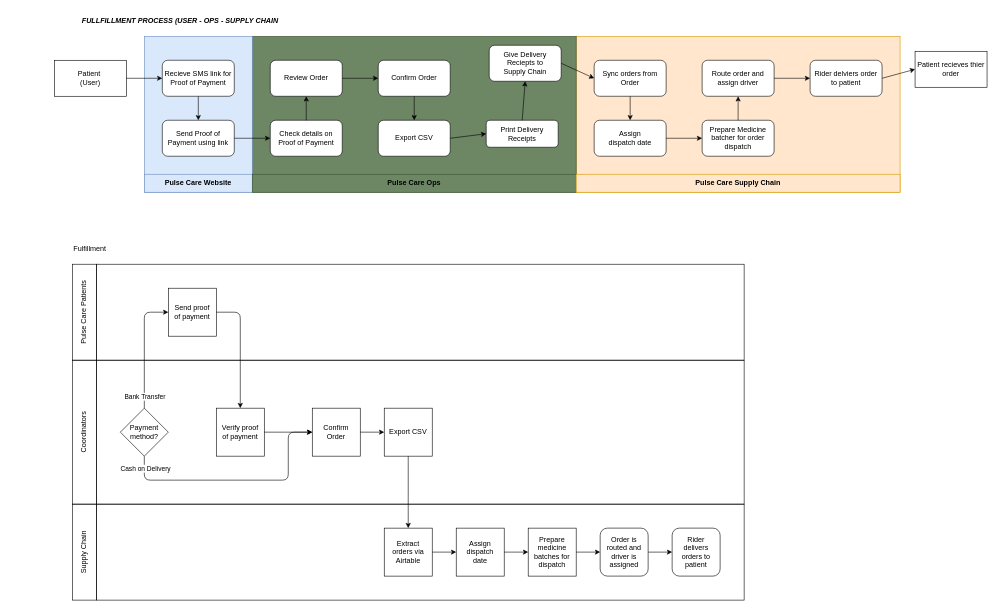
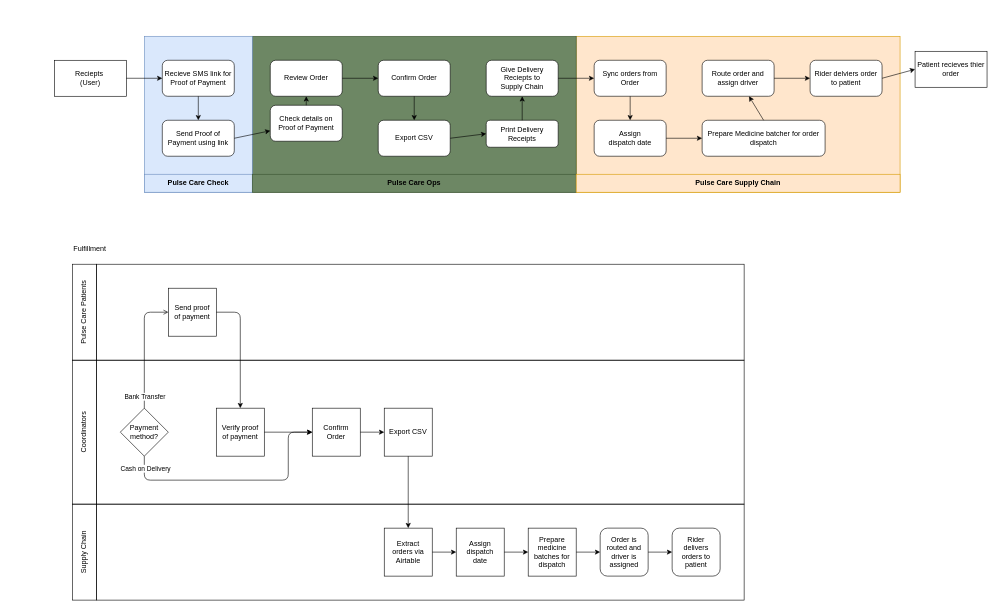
  <mxCell id="0" />
  <mxCell id="1" parent="0" />
  <mxCell id="2" value="" style="group" vertex="1" connectable="0" parent="1"><mxGeometry x="120" y="400" width="1120" height="600" as="geometry" /></mxCell>
  <mxCell id="3" value="" style="rounded=0;whiteSpace=wrap;html=1;fillColor=none;container=0;" parent="2" vertex="1"><mxGeometry x="40" y="440" width="1080" height="160" as="geometry" /></mxCell>
  <mxCell id="4" value="" style="rounded=0;whiteSpace=wrap;html=1;fillColor=none;container=0;" parent="2" vertex="1"><mxGeometry x="40" y="40" width="1080" height="160" as="geometry" /></mxCell>
  <mxCell id="5" value="Pulse Care Patients" style="rounded=0;whiteSpace=wrap;html=1;fillColor=none;rotation=-90;" parent="2" vertex="1"><mxGeometry x="-60" y="100" width="160" height="40" as="geometry" /></mxCell>
  <mxCell id="6" value="Fulfillment" style="text;html=1;align=left;verticalAlign=middle;resizable=0;points=[];autosize=1;strokeColor=none;fillColor=none;" parent="2" vertex="1"><mxGeometry width="80" height="30" as="geometry" /></mxCell>
  <mxCell id="7" value="" style="rounded=0;whiteSpace=wrap;html=1;fillColor=none;container=0;" parent="2" vertex="1"><mxGeometry x="40" y="200" width="1080" height="240" as="geometry" /></mxCell>
  <mxCell id="8" value="Coordinators" style="rounded=0;whiteSpace=wrap;html=1;fillColor=none;rotation=-90;" parent="2" vertex="1"><mxGeometry x="-100" y="300" width="240" height="40" as="geometry" /></mxCell>
  <mxCell id="9" value="Send proof&lt;br&gt;of payment" style="rounded=0;whiteSpace=wrap;html=1;fillColor=none;" parent="2" vertex="1"><mxGeometry x="160" y="80" width="80" height="80" as="geometry" /></mxCell>
  <mxCell id="10" value="Confirm&lt;br&gt;Order" style="rounded=0;whiteSpace=wrap;html=1;fillColor=none;" parent="2" vertex="1"><mxGeometry x="400" y="280" width="80" height="80" as="geometry" /></mxCell>
  <mxCell id="11" style="edgeStyle=none;html=1;exitX=0.5;exitY=1;exitDx=0;exitDy=0;entryX=0;entryY=0.5;entryDx=0;entryDy=0;" parent="2" source="24" target="10" edge="1"><mxGeometry relative="1" as="geometry"><Array as="points"><mxPoint x="120" y="400" /><mxPoint x="360" y="400" /><mxPoint x="360" y="320" /></Array><mxPoint x="200" y="360" as="sourcePoint" /></mxGeometry></mxCell>
  <mxCell id="12" value="Cash on Delivery" style="edgeLabel;html=1;align=center;verticalAlign=middle;resizable=0;points=[];" parent="11" vertex="1" connectable="0"><mxGeometry x="-0.622" y="1" relative="1" as="geometry"><mxPoint x="-35" y="-19" as="offset" /></mxGeometry></mxCell>
  <mxCell id="13" style="edgeStyle=none;html=1;entryX=0;entryY=0.5;entryDx=0;entryDy=0;" parent="2" source="27" target="10" edge="1"><mxGeometry relative="1" as="geometry" /></mxCell>
  <mxCell id="14" value="Extract&lt;br&gt;orders via Airtable" style="rounded=0;whiteSpace=wrap;html=1;fillColor=none;" parent="2" vertex="1"><mxGeometry x="520" y="480" width="80" height="80" as="geometry" /></mxCell>
  <mxCell id="15" style="edgeStyle=none;html=1;entryX=0.5;entryY=0;entryDx=0;entryDy=0;" parent="2" source="29" target="14" edge="1"><mxGeometry relative="1" as="geometry" /></mxCell>
  <mxCell id="16" value="Assign dispatch&lt;br&gt;date" style="rounded=0;whiteSpace=wrap;html=1;fillColor=none;" parent="2" vertex="1"><mxGeometry x="640" y="480" width="80" height="80" as="geometry" /></mxCell>
  <mxCell id="17" style="edgeStyle=none;html=1;entryX=0;entryY=0.5;entryDx=0;entryDy=0;" parent="2" source="14" target="16" edge="1"><mxGeometry relative="1" as="geometry" /></mxCell>
  <mxCell id="18" value="Prepare medicine batches for dispatch" style="rounded=0;whiteSpace=wrap;html=1;fillColor=none;" parent="2" vertex="1"><mxGeometry x="760" y="480" width="80" height="80" as="geometry" /></mxCell>
  <mxCell id="19" style="edgeStyle=none;html=1;entryX=0;entryY=0.5;entryDx=0;entryDy=0;" parent="2" source="16" target="18" edge="1"><mxGeometry relative="1" as="geometry" /></mxCell>
  <mxCell id="20" value="Order is routed and driver is assigned" style="whiteSpace=wrap;html=1;fillColor=none;rounded=1;" parent="2" vertex="1"><mxGeometry x="880" y="480" width="80" height="80" as="geometry" /></mxCell>
  <mxCell id="21" style="edgeStyle=none;html=1;entryX=0;entryY=0.5;entryDx=0;entryDy=0;" parent="2" source="18" target="20" edge="1"><mxGeometry relative="1" as="geometry" /></mxCell>
  <mxCell id="22" value="Rider&lt;br&gt;delivers orders to patient" style="whiteSpace=wrap;html=1;fillColor=none;rounded=1;" parent="2" vertex="1"><mxGeometry x="1000" y="480" width="80" height="80" as="geometry" /></mxCell>
  <mxCell id="23" style="edgeStyle=none;html=1;entryX=0;entryY=0.5;entryDx=0;entryDy=0;" parent="2" source="20" target="22" edge="1"><mxGeometry relative="1" as="geometry" /></mxCell>
  <mxCell id="24" value="Payment method?" style="rhombus;whiteSpace=wrap;html=1;" parent="2" vertex="1"><mxGeometry x="80" y="280" width="80" height="80" as="geometry" /></mxCell>
- <mxCell id="25" style="edgeStyle=none;html=1;entryX=0;entryY=0.5;entryDx=0;entryDy=0;" parent="2" source="24" target="9" edge="1"><mxGeometry relative="1" as="geometry"><Array as="points"><mxPoint x="120" y="120" /></Array></mxGeometry></mxCell>
+ <mxCell id="25" style="edgeStyle=none;html=1;entryX=0;entryY=0.5;entryDx=0;entryDy=0;endArrow=open;" parent="2" source="24" target="9" edge="1"><mxGeometry relative="1" as="geometry"><Array as="points"><mxPoint x="120" y="120" /></Array></mxGeometry></mxCell>
  <mxCell id="26" value="Bank Transfer" style="edgeLabel;html=1;align=center;verticalAlign=middle;resizable=0;points=[];" parent="25" vertex="1" connectable="0"><mxGeometry x="0.288" relative="1" as="geometry"><mxPoint y="109" as="offset" /></mxGeometry></mxCell>
  <mxCell id="27" value="Verify proof&lt;br&gt;of payment" style="rounded=0;whiteSpace=wrap;html=1;fillColor=none;" parent="2" vertex="1"><mxGeometry x="240" y="280" width="80" height="80" as="geometry" /></mxCell>
  <mxCell id="28" style="edgeStyle=none;html=1;entryX=0.5;entryY=0;entryDx=0;entryDy=0;exitX=1;exitY=0.5;exitDx=0;exitDy=0;" parent="2" source="9" target="27" edge="1"><mxGeometry relative="1" as="geometry"><Array as="points"><mxPoint x="240" y="120" /><mxPoint x="280" y="120" /></Array></mxGeometry></mxCell>
  <mxCell id="29" value="Export CSV" style="rounded=0;whiteSpace=wrap;html=1;fillColor=none;" parent="2" vertex="1"><mxGeometry x="520" y="280" width="80" height="80" as="geometry" /></mxCell>
  <mxCell id="30" style="edgeStyle=none;html=1;entryX=0;entryY=0.5;entryDx=0;entryDy=0;" parent="2" source="10" target="29" edge="1"><mxGeometry relative="1" as="geometry" /></mxCell>
  <mxCell id="31" value="Supply Chain" style="rounded=0;whiteSpace=wrap;html=1;fillColor=none;rotation=-90;" parent="2" vertex="1"><mxGeometry x="-60" y="500" width="160" height="40" as="geometry" /></mxCell>
  <mxCell id="32" value="" style="group" vertex="1" connectable="0" parent="1"><mxGeometry x="90" y="60" width="1560" height="260" as="geometry" /></mxCell>
  <mxCell id="33" value="" style="rounded=0;whiteSpace=wrap;html=1;fillColor=#ffe6cc;strokeColor=#d79b00;" vertex="1" parent="32"><mxGeometry x="870" width="540" height="260" as="geometry" /></mxCell>
  <mxCell id="34" value="" style="rounded=0;whiteSpace=wrap;html=1;fillColor=#6d8764;strokeColor=#3A5431;fontColor=#ffffff;" vertex="1" parent="32"><mxGeometry x="330" width="540" height="260" as="geometry" /></mxCell>
  <mxCell id="35" value="" style="rounded=0;whiteSpace=wrap;html=1;fillColor=#dae8fc;strokeColor=#6c8ebf;" vertex="1" parent="32"><mxGeometry x="150" width="180" height="260" as="geometry" /></mxCell>
- <mxCell id="36" value="Patient&amp;nbsp;&lt;br&gt;(User)" style="rounded=0;whiteSpace=wrap;html=1;" vertex="1" parent="32"><mxGeometry y="40" width="120" height="60" as="geometry" /></mxCell>
+ <mxCell id="36" value="Reciepts&amp;nbsp;&lt;br&gt;(User)" style="rounded=0;whiteSpace=wrap;html=1;" vertex="1" parent="32"><mxGeometry y="40" width="120" height="60" as="geometry" /></mxCell>
  <mxCell id="37" value="Recieve SMS link for Proof of Payment" style="rounded=1;whiteSpace=wrap;html=1;" vertex="1" parent="32"><mxGeometry x="180" y="40" width="120" height="60" as="geometry" /></mxCell>
  <mxCell id="38" style="edgeStyle=none;html=1;exitX=1;exitY=0.5;exitDx=0;exitDy=0;entryX=0;entryY=0.5;entryDx=0;entryDy=0;" edge="1" parent="32" source="36" target="37"><mxGeometry relative="1" as="geometry" /></mxCell>
  <mxCell id="39" value="Send Proof of Payment using link" style="rounded=1;whiteSpace=wrap;html=1;" vertex="1" parent="32"><mxGeometry x="180" y="140" width="120" height="60" as="geometry" /></mxCell>
  <mxCell id="40" style="edgeStyle=none;html=1;exitX=0.5;exitY=1;exitDx=0;exitDy=0;entryX=0.5;entryY=0;entryDx=0;entryDy=0;" edge="1" parent="32" source="37" target="39"><mxGeometry relative="1" as="geometry" /></mxCell>
- <mxCell id="41" value="Check details on Proof of Payment" style="rounded=1;whiteSpace=wrap;html=1;" vertex="1" parent="32"><mxGeometry x="360" y="140" width="120" height="60" as="geometry" /></mxCell>
+ <mxCell id="41" value="Check details on Proof of Payment" style="rounded=1;whiteSpace=wrap;html=1;" vertex="1" parent="32"><mxGeometry x="360" y="115" width="120" height="60" as="geometry" /></mxCell>
  <mxCell id="42" style="edgeStyle=none;html=1;exitX=1;exitY=0.5;exitDx=0;exitDy=0;" edge="1" parent="32" source="39" target="41"><mxGeometry relative="1" as="geometry" /></mxCell>
  <mxCell id="43" value="Review Order" style="rounded=1;whiteSpace=wrap;html=1;" vertex="1" parent="32"><mxGeometry x="360" y="40" width="120" height="60" as="geometry" /></mxCell>
  <mxCell id="44" style="edgeStyle=none;html=1;exitX=0.5;exitY=0;exitDx=0;exitDy=0;entryX=0.5;entryY=1;entryDx=0;entryDy=0;" edge="1" parent="32" source="41" target="43"><mxGeometry relative="1" as="geometry" /></mxCell>
  <mxCell id="45" value="Confirm Order" style="rounded=1;whiteSpace=wrap;html=1;" vertex="1" parent="32"><mxGeometry x="540" y="40" width="120" height="60" as="geometry" /></mxCell>
  <mxCell id="46" style="edgeStyle=none;html=1;exitX=1;exitY=0.5;exitDx=0;exitDy=0;entryX=0;entryY=0.5;entryDx=0;entryDy=0;" edge="1" parent="32" source="43" target="45"><mxGeometry relative="1" as="geometry" /></mxCell>
  <mxCell id="47" value="Export CSV" style="rounded=1;whiteSpace=wrap;html=1;" vertex="1" parent="32"><mxGeometry x="540" y="140" width="120" height="60" as="geometry" /></mxCell>
  <mxCell id="48" style="edgeStyle=none;html=1;exitX=0.5;exitY=1;exitDx=0;exitDy=0;entryX=0.5;entryY=0;entryDx=0;entryDy=0;" edge="1" parent="32" source="45" target="47"><mxGeometry relative="1" as="geometry" /></mxCell>
  <mxCell id="49" value="Print Delivery Receipts" style="rounded=1;whiteSpace=wrap;html=1;" vertex="1" parent="32"><mxGeometry x="720" y="140" width="120" height="45" as="geometry" /></mxCell>
  <mxCell id="50" style="edgeStyle=none;html=1;exitX=1;exitY=0.5;exitDx=0;exitDy=0;entryX=0;entryY=0.5;entryDx=0;entryDy=0;" edge="1" parent="32" source="47" target="49"><mxGeometry relative="1" as="geometry" /></mxCell>
- <mxCell id="51" value="Give Delivery Reciepts to &lt;br&gt;Supply Chain" style="rounded=1;whiteSpace=wrap;html=1;" vertex="1" parent="32"><mxGeometry x="725" y="15" width="120" height="60" as="geometry" /></mxCell>
+ <mxCell id="51" value="Give Delivery Reciepts to &lt;br&gt;Supply Chain" style="rounded=1;whiteSpace=wrap;html=1;" vertex="1" parent="32"><mxGeometry x="720" y="40" width="120" height="60" as="geometry" /></mxCell>
  <mxCell id="52" style="edgeStyle=none;html=1;exitX=0.5;exitY=0;exitDx=0;exitDy=0;entryX=0.5;entryY=1;entryDx=0;entryDy=0;" edge="1" parent="32" source="49" target="51"><mxGeometry relative="1" as="geometry" /></mxCell>
  <mxCell id="53" value="Sync orders from Order" style="rounded=1;whiteSpace=wrap;html=1;" vertex="1" parent="32"><mxGeometry x="900" y="40" width="120" height="60" as="geometry" /></mxCell>
  <mxCell id="54" style="edgeStyle=none;html=1;exitX=1;exitY=0.5;exitDx=0;exitDy=0;entryX=0;entryY=0.5;entryDx=0;entryDy=0;" edge="1" parent="32" source="51" target="53"><mxGeometry relative="1" as="geometry" /></mxCell>
  <mxCell id="55" value="Assign &lt;br&gt;dispatch date" style="rounded=1;whiteSpace=wrap;html=1;" vertex="1" parent="32"><mxGeometry x="900" y="140" width="120" height="60" as="geometry" /></mxCell>
  <mxCell id="56" style="edgeStyle=none;html=1;exitX=0.5;exitY=1;exitDx=0;exitDy=0;entryX=0.5;entryY=0;entryDx=0;entryDy=0;" edge="1" parent="32" source="53" target="55"><mxGeometry relative="1" as="geometry" /></mxCell>
- <mxCell id="57" value="Prepare Medicine batcher for order dispatch" style="rounded=1;whiteSpace=wrap;html=1;" vertex="1" parent="32"><mxGeometry x="1080" y="140" width="120" height="60" as="geometry" /></mxCell>
+ <mxCell id="57" value="Prepare Medicine batcher for order dispatch" style="rounded=1;whiteSpace=wrap;html=1;" vertex="1" parent="32"><mxGeometry x="1080" y="140" width="205" height="60" as="geometry" /></mxCell>
  <mxCell id="58" style="edgeStyle=none;html=1;exitX=1;exitY=0.5;exitDx=0;exitDy=0;" edge="1" parent="32" source="55" target="57"><mxGeometry relative="1" as="geometry" /></mxCell>
  <mxCell id="59" value="Route order and assign driver" style="rounded=1;whiteSpace=wrap;html=1;" vertex="1" parent="32"><mxGeometry x="1080" y="40" width="120" height="60" as="geometry" /></mxCell>
  <mxCell id="60" style="edgeStyle=none;html=1;exitX=0.5;exitY=0;exitDx=0;exitDy=0;" edge="1" parent="32" source="57" target="59"><mxGeometry relative="1" as="geometry" /></mxCell>
  <mxCell id="61" value="Rider delviers order to patient" style="rounded=1;whiteSpace=wrap;html=1;" vertex="1" parent="32"><mxGeometry x="1260" y="40" width="120" height="60" as="geometry" /></mxCell>
  <mxCell id="62" style="edgeStyle=none;html=1;exitX=1;exitY=0.5;exitDx=0;exitDy=0;" edge="1" parent="32" source="59" target="61"><mxGeometry relative="1" as="geometry" /></mxCell>
  <mxCell id="63" value="Patient recieves thier order" style="rounded=0;whiteSpace=wrap;html=1;" vertex="1" parent="32"><mxGeometry x="1435" y="25" width="120" height="60" as="geometry" /></mxCell>
  <mxCell id="64" style="edgeStyle=none;html=1;exitX=1;exitY=0.5;exitDx=0;exitDy=0;entryX=0;entryY=0.5;entryDx=0;entryDy=0;" edge="1" parent="32" source="61" target="63"><mxGeometry relative="1" as="geometry" /></mxCell>
  <mxCell id="65" value="" style="rounded=0;whiteSpace=wrap;html=1;fillColor=#dae8fc;strokeColor=#6c8ebf;" vertex="1" parent="32"><mxGeometry x="150" y="230" width="180" height="30" as="geometry" /></mxCell>
  <mxCell id="66" value="" style="rounded=0;whiteSpace=wrap;html=1;fillColor=#6d8764;fontColor=#ffffff;strokeColor=#3A5431;" vertex="1" parent="32"><mxGeometry x="330" y="230" width="540" height="30" as="geometry" /></mxCell>
  <mxCell id="67" value="" style="rounded=0;whiteSpace=wrap;html=1;fillColor=#ffe6cc;strokeColor=#d79b00;" vertex="1" parent="32"><mxGeometry x="870" y="230" width="540" height="30" as="geometry" /></mxCell>
- <mxCell id="68" value="&lt;b&gt;Pulse Care Website&lt;/b&gt;" style="text;html=1;strokeColor=none;fillColor=none;align=center;verticalAlign=middle;whiteSpace=wrap;rounded=0;" vertex="1" parent="32"><mxGeometry x="180" y="230" width="120" height="30" as="geometry" /></mxCell>
+ <mxCell id="68" value="&lt;b&gt;Pulse Care Check&lt;/b&gt;" style="text;html=1;strokeColor=none;fillColor=none;align=center;verticalAlign=middle;whiteSpace=wrap;rounded=0;" vertex="1" parent="32"><mxGeometry x="180" y="230" width="120" height="30" as="geometry" /></mxCell>
  <mxCell id="69" value="&lt;b&gt;Pulse Care Ops&lt;/b&gt;" style="text;html=1;strokeColor=none;fillColor=none;align=center;verticalAlign=middle;whiteSpace=wrap;rounded=0;" vertex="1" parent="32"><mxGeometry x="540" y="230" width="120" height="30" as="geometry" /></mxCell>
  <mxCell id="70" value="&lt;b&gt;Pulse Care Supply Chain&lt;/b&gt;" style="text;html=1;strokeColor=none;fillColor=none;align=center;verticalAlign=middle;whiteSpace=wrap;rounded=0;" vertex="1" parent="32"><mxGeometry x="1065" y="230" width="150" height="30" as="geometry" /></mxCell>
- <mxCell id="71" value="&lt;b&gt;&lt;i&gt;FULLFILLMENT PROCESS (USER - OPS - SUPPLY CHAIN&lt;/i&gt;&lt;/b&gt;" style="text;html=1;strokeColor=none;fillColor=none;align=center;verticalAlign=middle;whiteSpace=wrap;rounded=0;" vertex="1" parent="1"><mxGeometry x="120" y="20" width="360" height="30" as="geometry" /></mxCell>
